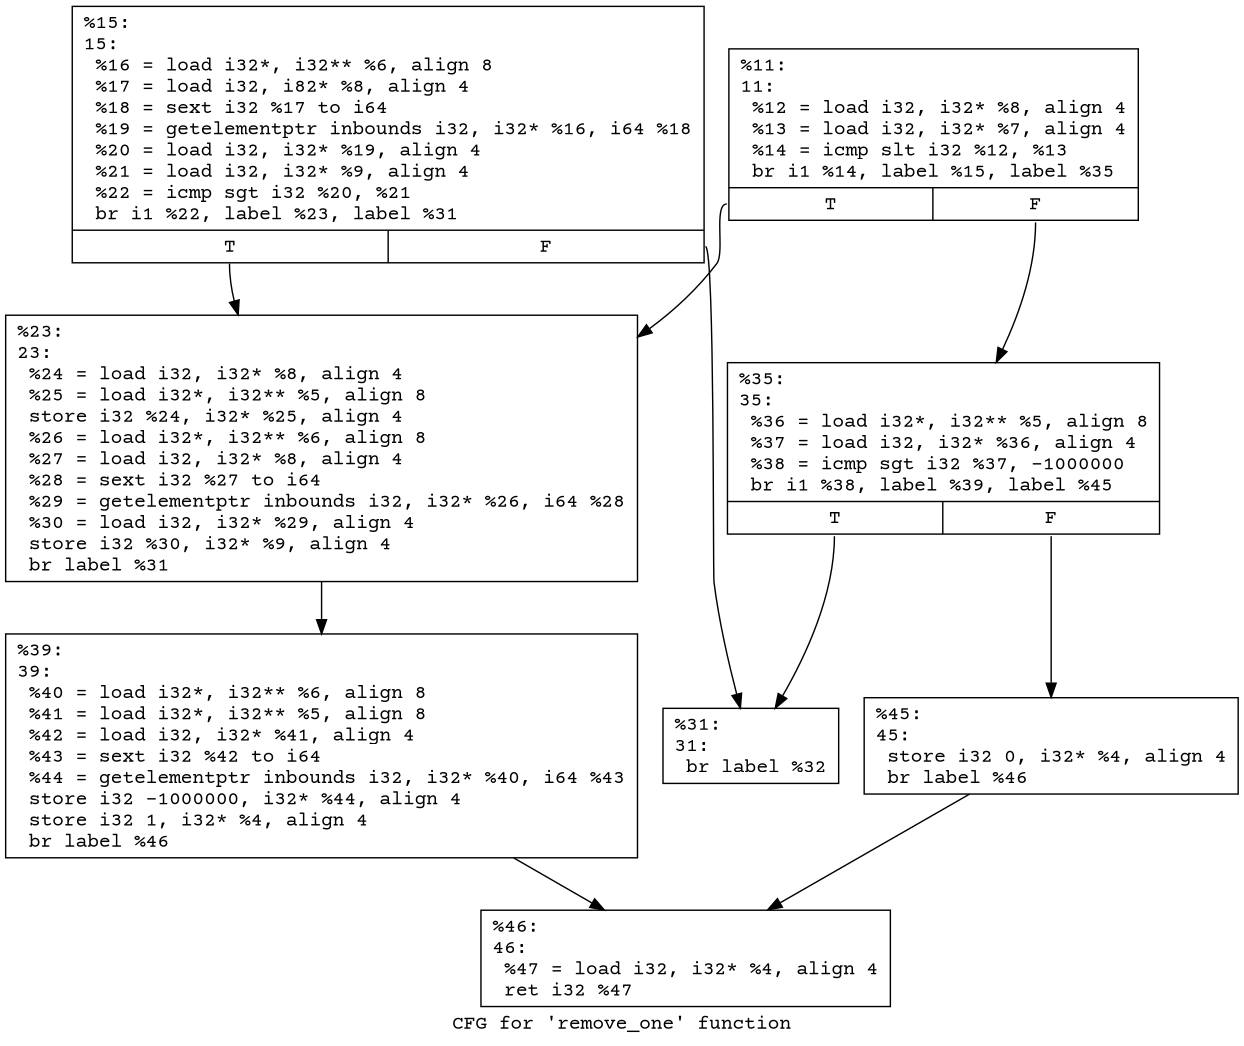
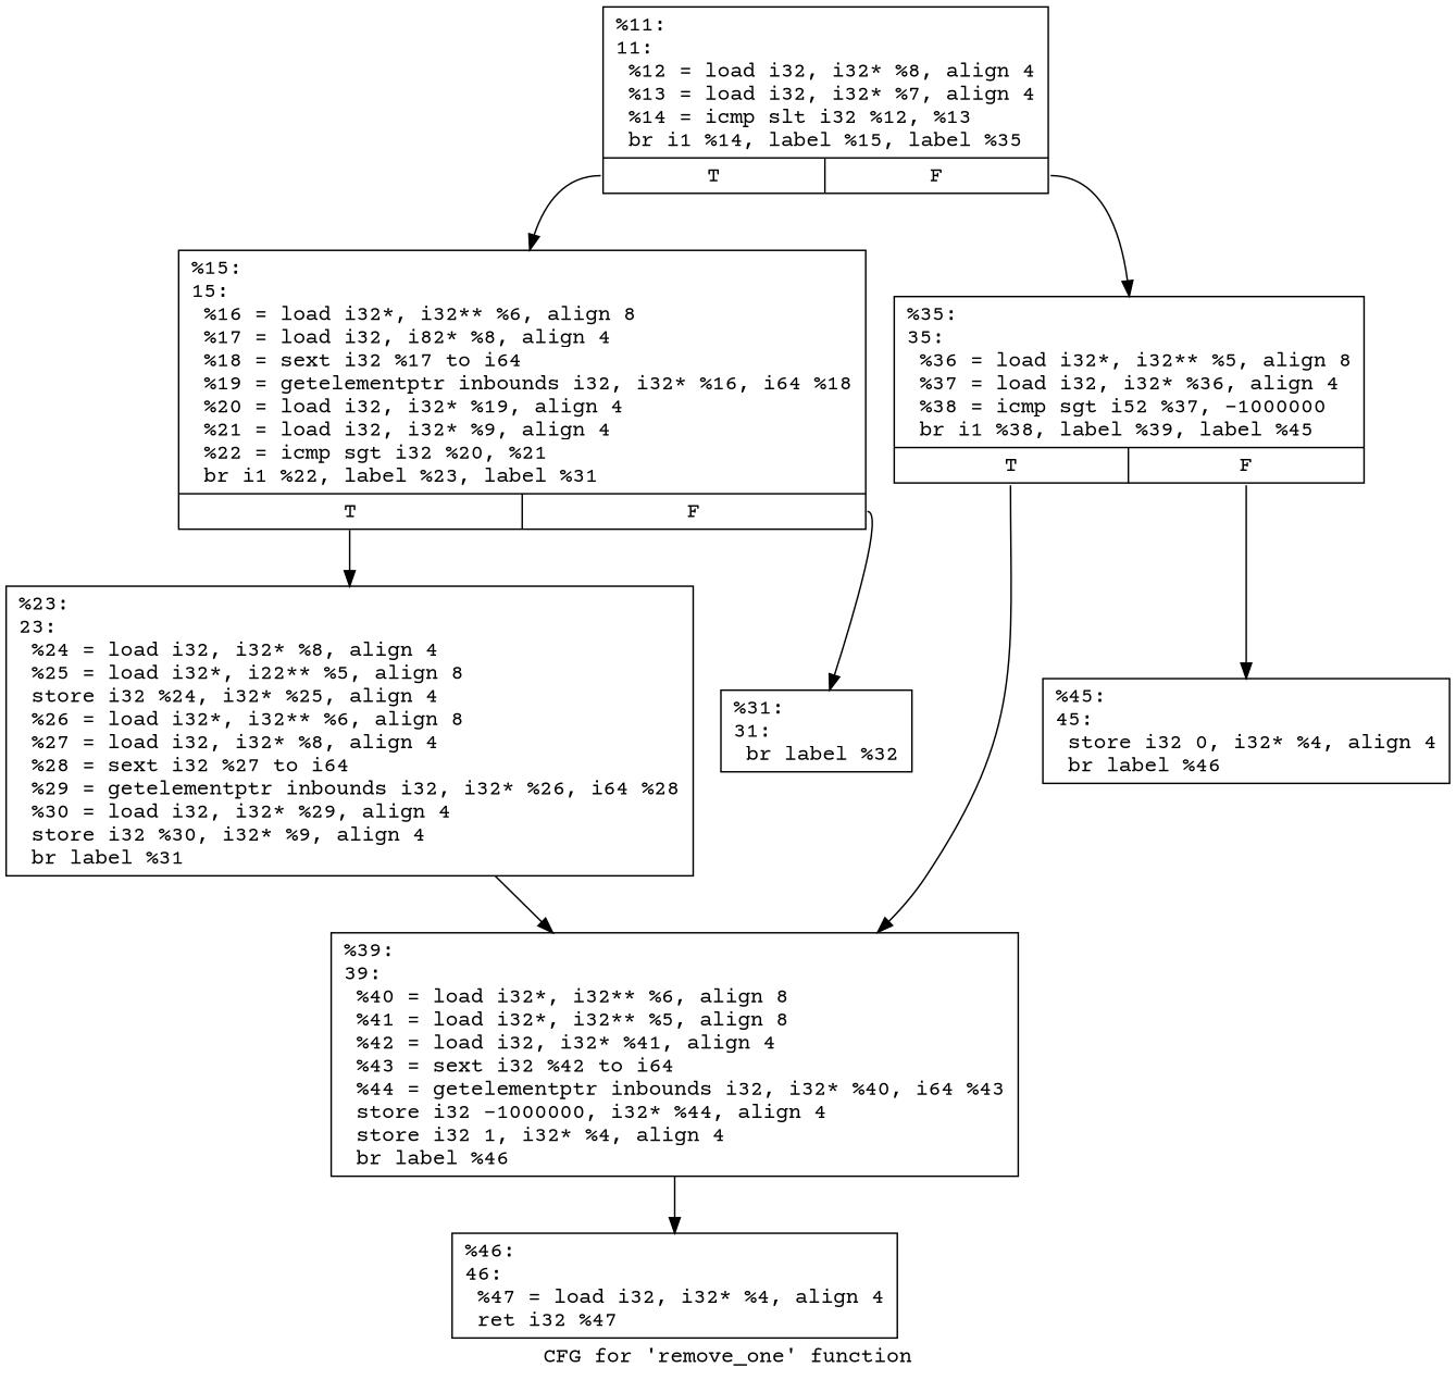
  digraph {
    fontname="Courier Prime"
    label="CFG for 'remove_one' function"
    node [fontname="Courier Prime" shape=record]
    edge [fontname="Courier Prime"]
    n1 [label="{%11:\l11:                                               \l  %12 = load i32, i32* %8, align 4\l  %13 = load i32, i32* %7, align 4\l  %14 = icmp slt i32 %12, %13\l  br i1 %14, label %15, label %35\l|{<s0>T|<s1>F}}"]
    n2 [label="{%15:\l15:                                               \l  %16 = load i32*, i32** %6, align 8\l  %17 = load i32, i82* %8, align 4\l  %18 = sext i32 %17 to i64\l  %19 = getelementptr inbounds i32, i32* %16, i64 %18\l  %20 = load i32, i32* %19, align 4\l  %21 = load i32, i32* %9, align 4\l  %22 = icmp sgt i32 %20, %21\l  br i1 %22, label %23, label %31\l|{<s0>T|<s1>F}}"]
-   n3 [label="{%35:\l35:                                               \l  %36 = load i32*, i32** %5, align 8\l  %37 = load i32, i32* %36, align 4\l  %38 = icmp sgt i32 %37, -1000000\l  br i1 %38, label %39, label %45\l|{<s0>T|<s1>F}}"]
-   n4 [label="{%23:\l23:                                               \l  %24 = load i32, i32* %8, align 4\l  %25 = load i32*, i32** %5, align 8\l  store i32 %24, i32* %25, align 4\l  %26 = load i32*, i32** %6, align 8\l  %27 = load i32, i32* %8, align 4\l  %28 = sext i32 %27 to i64\l  %29 = getelementptr inbounds i32, i32* %26, i64 %28\l  %30 = load i32, i32* %29, align 4\l  store i32 %30, i32* %9, align 4\l  br label %31\l}"]
+   n3 [label="{%35:\l35:                                               \l  %36 = load i32*, i32** %5, align 8\l  %37 = load i32, i32* %36, align 4\l  %38 = icmp sgt i52 %37, -1000000\l  br i1 %38, label %39, label %45\l|{<s0>T|<s1>F}}"]
+   n4 [label="{%23:\l23:                                               \l  %24 = load i32, i32* %8, align 4\l  %25 = load i32*, i22** %5, align 8\l  store i32 %24, i32* %25, align 4\l  %26 = load i32*, i32** %6, align 8\l  %27 = load i32, i32* %8, align 4\l  %28 = sext i32 %27 to i64\l  %29 = getelementptr inbounds i32, i32* %26, i64 %28\l  %30 = load i32, i32* %29, align 4\l  store i32 %30, i32* %9, align 4\l  br label %31\l}"]
    n5 [label="{%31:\l31:                                               \l  br label %32\l}"]
    n6 [label="{%39:\l39:                                               \l  %40 = load i32*, i32** %6, align 8\l  %41 = load i32*, i32** %5, align 8\l  %42 = load i32, i32* %41, align 4\l  %43 = sext i32 %42 to i64\l  %44 = getelementptr inbounds i32, i32* %40, i64 %43\l  store i32 -1000000, i32* %44, align 4\l  store i32 1, i32* %4, align 4\l  br label %46\l}"]
    n7 [label="{%45:\l45:                                               \l  store i32 0, i32* %4, align 4\l  br label %46\l}"]
    n8 [label="{%46:\l46:                                               \l  %47 = load i32, i32* %4, align 4\l  ret i32 %47\l}"]
-   n1 -> n4 [tailport=s0]
+   n1 -> n2 [tailport=s0]
    n1 -> n3 [tailport=s1]
    n2 -> n4 [tailport=s0]
    n2 -> n5 [tailport=s1]
-   n3 -> n5 [tailport=s0]
+   n3 -> n6 [tailport=s0]
    n3 -> n7 [tailport=s1]
    n4 -> n6
    n6 -> n8
-   n7 -> n8
  }
